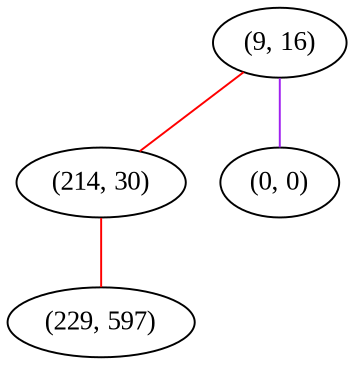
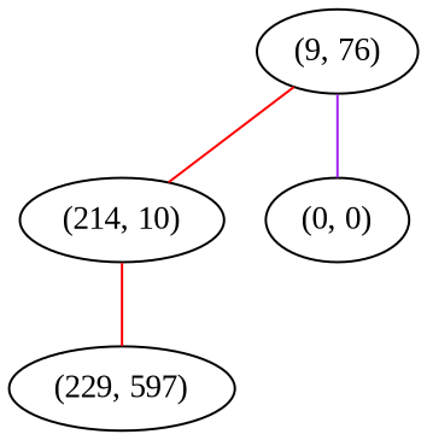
  graph {
    fontname="Liberation Serif"
    node [fontname="Liberation Serif"]
    edge [color=red fontname="Liberation Serif" weight=1]
-   "(9, 16)"
-   "(214, 10)" [label="(214, 30)"]
+   "(9, 16)" [label="(9, 76)"]
+   "(214, 10)"
    "(0, 0)"
    n4 [label="(229, 597)"]
    "(9, 16)" -- "(214, 10)"
    "(9, 16)" -- "(0, 0)" [color=purple weight=4]
    "(214, 10)" -- n4
  }
